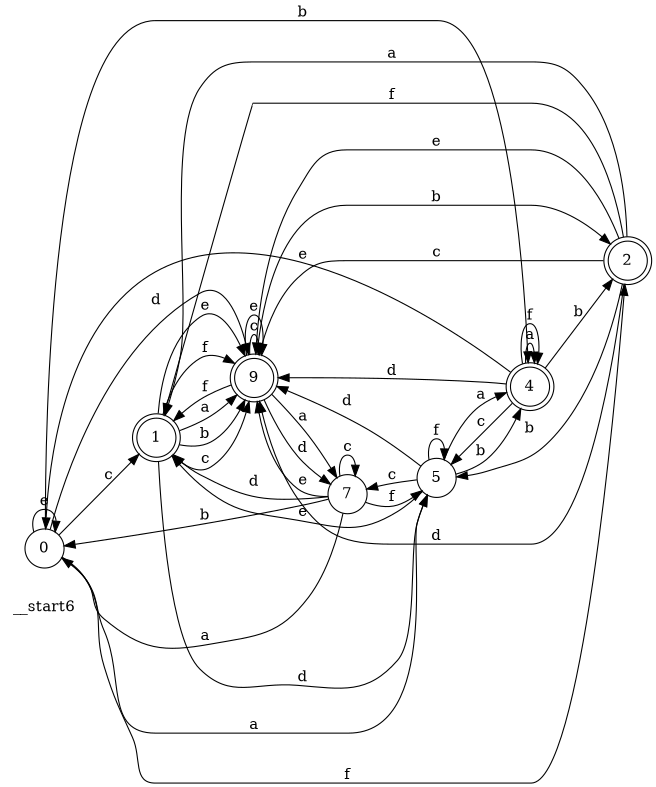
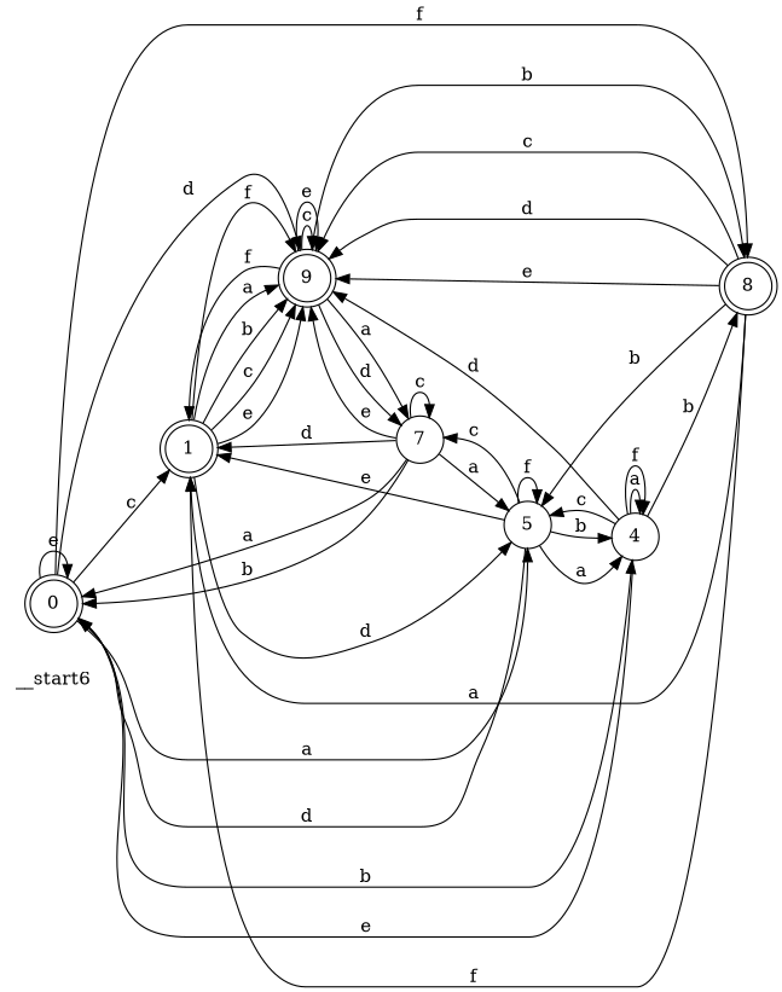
  digraph {
    fontname="DejaVu Serif"
    rankdir=LR
    node [fontname="DejaVu Serif" shape=circle color=black fillcolor=white style=filled]
    edge [fontname="DejaVu Serif"]
    n1 [label=__start6 shape=none color="" fillcolor="" style=""]
-   n2 [label=0]
+   n2 [label=0 shape=doublecircle]
    n3 [label=1 shape=doublecircle style="rounded,filled"]
-   n4 [label=2 shape=doublecircle style="rounded,filled"]
+   n4 [label=8 shape=doublecircle style="rounded,filled"]
    n5 [label=9 shape=doublecircle style="rounded,filled"]
-   n6 [label=4 shape=doublecircle]
+   n6 [label=4]
    n7 [label=5]
    n8 [label=7]
    n2 -> n2 [label=e]
    n2 -> n3 [label=c]
    n2 -> n4 [label=f]
    n2 -> n5 [label=d]
    n2 -> n6 [label=b]
    n2 -> n7 [label=a]
    n3 -> n5 [label=a]
    n3 -> n5 [label=b]
    n3 -> n5 [label=c]
    n3 -> n5 [label=e]
    n3 -> n5 [label=f]
    n3 -> n7 [label=d]
    n4 -> n3 [label=a]
    n4 -> n3 [label=f]
    n4 -> n5 [label=c]
    n4 -> n5 [label=d]
    n4 -> n5 [label=e]
    n4 -> n7 [label=b]
    n5 -> n3 [label=f]
    n5 -> n4 [label=b]
    n5 -> n5 [label=c]
    n5 -> n5 [label=e]
    n5 -> n8 [label=a]
    n5 -> n8 [label=d]
    n6 -> n2 [label=e]
    n6 -> n4 [label=b]
    n6 -> n5 [label=d]
    n6 -> n6 [label=a]
    n6 -> n6 [label=f]
    n6 -> n7 [label=c]
-   n7 -> n5 [label=d]
+   n7 -> n2 [label=d]
    n7 -> n3 [label=e]
    n7 -> n6 [label=a]
    n7 -> n6 [label=b]
    n7 -> n7 [label=f]
    n7 -> n8 [label=c]
    n8 -> n2 [label=a]
    n8 -> n2 [label=b]
    n8 -> n3 [label=d]
    n8 -> n5 [label=e]
-   n8 -> n7 [label=f]
+   n8 -> n7 [label=a]
    n8 -> n8 [label=c]
  }
